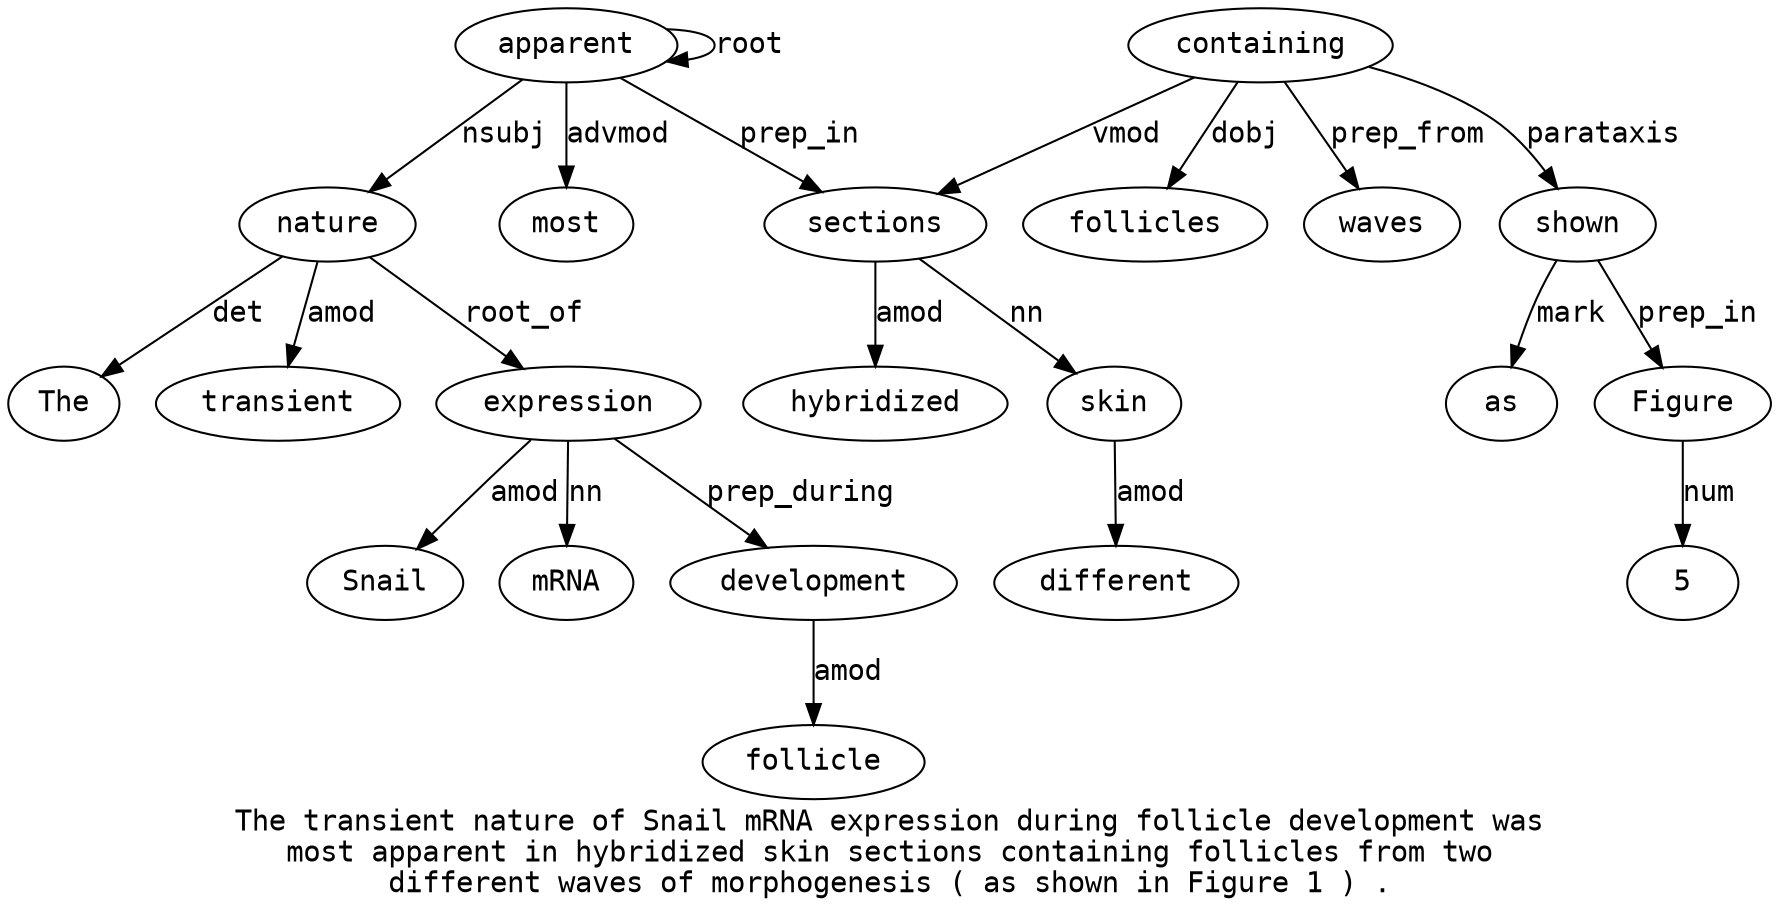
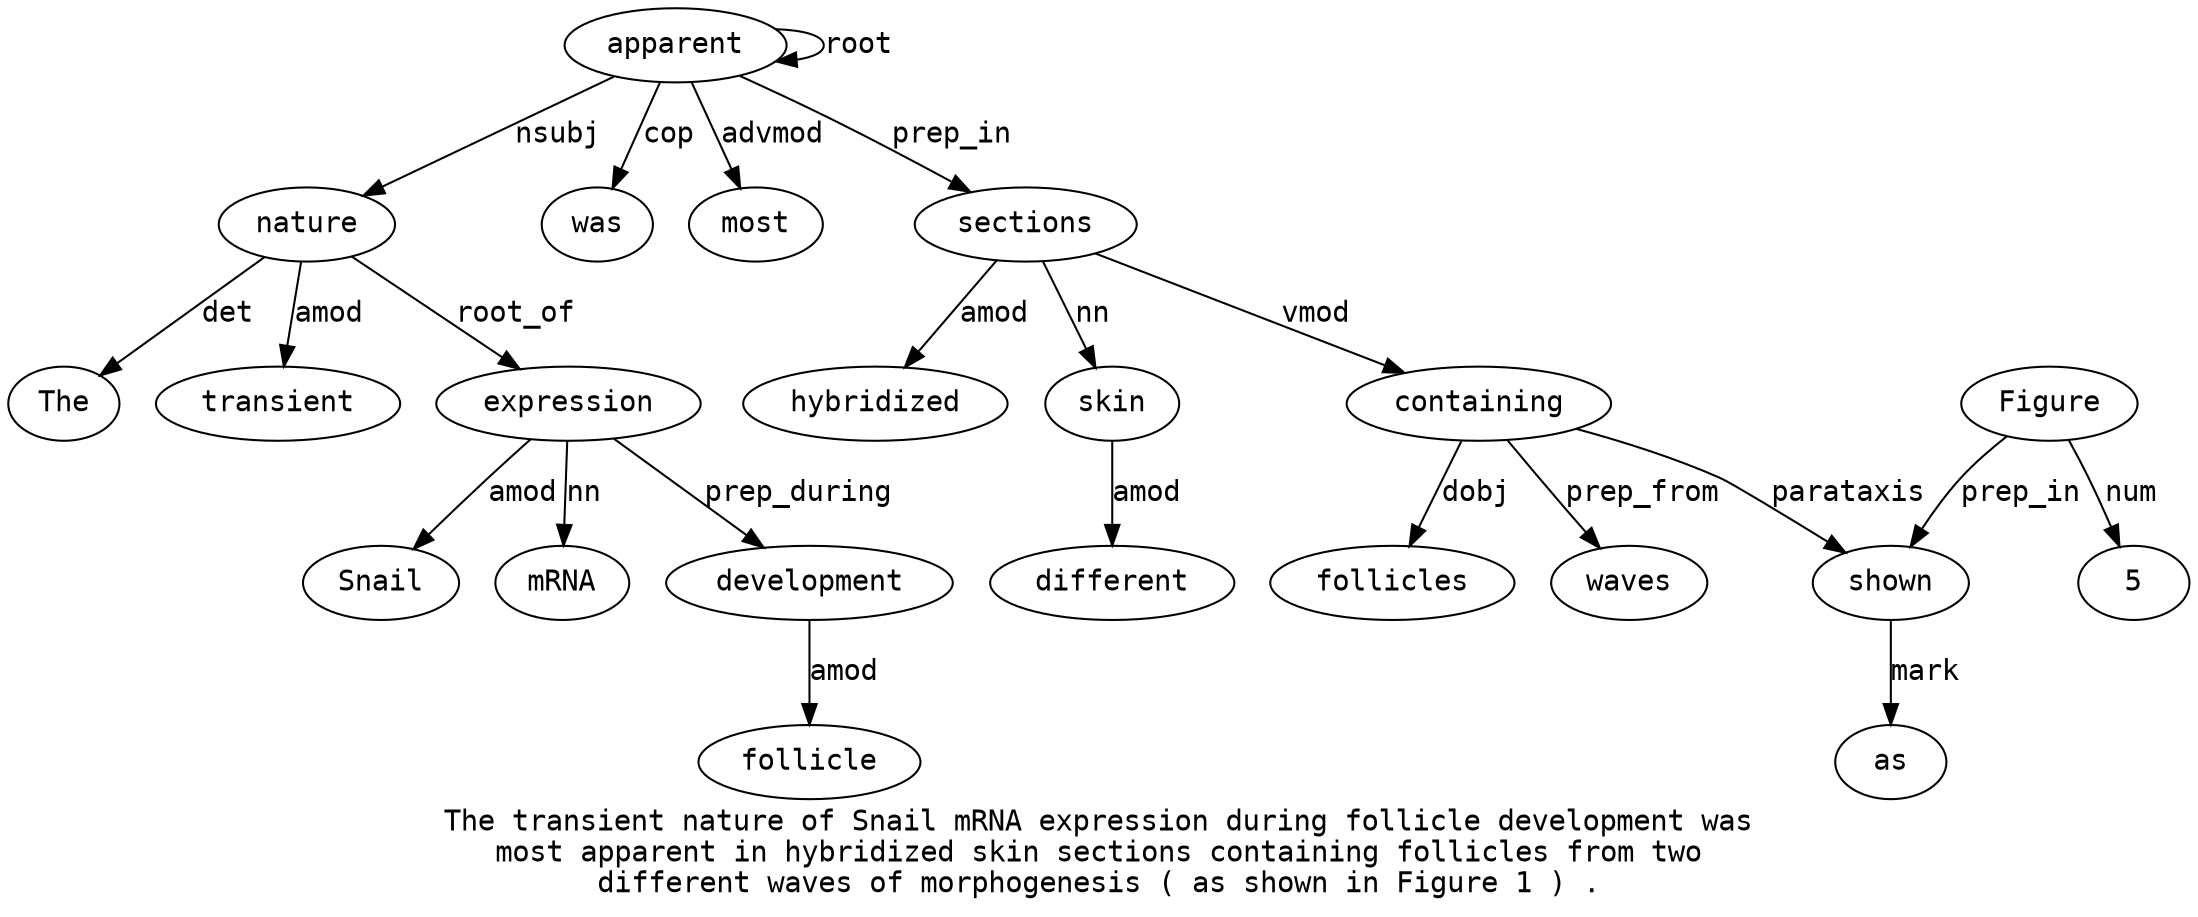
  digraph {
    fontname="DejaVu Sans Mono"
    label="The transient nature of Snail mRNA expression during follicle development was\nmost apparent in hybridized skin sections containing follicles from two\ndifferent waves of morphogenesis ( as shown in Figure 1 ) ."
    node [fillcolor=white fontname="DejaVu Sans Mono" style=filled]
    edge [fontname="DejaVu Sans Mono"]
    n1 [label=nature]
    n2 [label=The]
    n3 [label=transient]
    n4 [label=expression]
    n5 [label=Snail]
    n6 [label=mRNA]
    n7 [label=development]
    n8 [label=apparent]
+   n9 [label=was]
    n10 [label=most]
    n11 [label=sections]
    n12 [label=hybridized]
    n13 [label=skin]
    n14 [label=containing]
    n15 [label=follicle]
    n16 [label=different]
    n17 [label=follicles]
    n18 [label=waves]
    n19 [label=shown]
    n20 [label=as]
    n21 [label=Figure]
    n22 [label=5]
    n1 -> n2 [label=det]
    n1 -> n3 [label=amod]
    n1 -> n4 [label=root_of]
    n4 -> n5 [label=amod]
    n4 -> n6 [label=nn]
    n4 -> n7 [label=prep_during]
    n7 -> n15 [label=amod]
    n8 -> n1 [label=nsubj]
    n8 -> n8 [label=root]
+   n8 -> n9 [label=cop]
    n8 -> n10 [label=advmod]
    n8 -> n11 [label=prep_in]
    n11 -> n12 [label=amod]
    n11 -> n13 [label=nn]
-   n14 -> n11 [label=vmod]
+   n11 -> n14 [label=vmod]
    n13 -> n16 [label=amod]
    n14 -> n17 [label=dobj]
    n14 -> n18 [label=prep_from]
    n14 -> n19 [label=parataxis]
    n19 -> n20 [label=mark]
-   n19 -> n21 [label=prep_in]
+   n21 -> n19 [label=prep_in]
    n21 -> n22 [label=num]
  }
